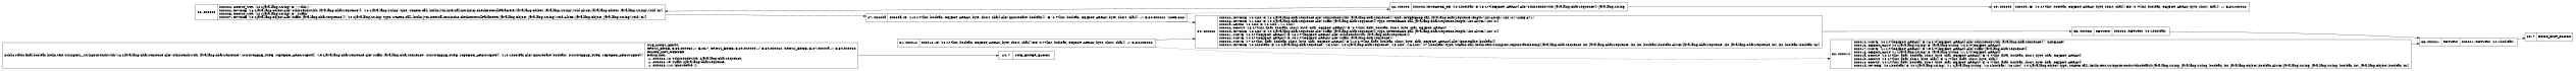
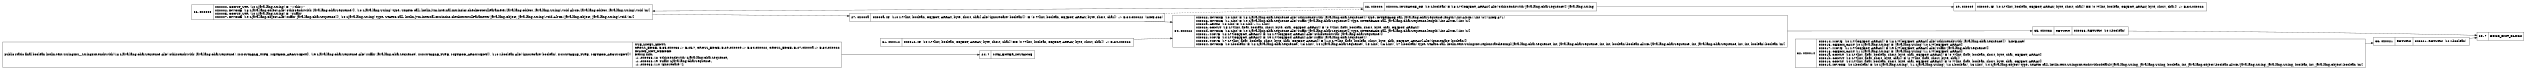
  digraph {
    rankdir=LR
    node [shape=record]
-   n1 [label="{24\:\ ?|MTH_ENTER_BLOCK\l}"]
+   n1 [label="{24\:\ ?|MTH_ENTER_INSTANCE\l}"]
    n2 [label="{26\:\ 0x0000|0x0000: CONST_STR  (r0 I:java.lang.String) =  \"\<this\>\" \l0x0002: INVOKE  (r8 I:java.lang.Object A[D('$this$endsWith' java.lang.CharSequence)]), (r0 I:java.lang.String) type: STATIC call: kotlin.jvm.internal.Intrinsics.checkNotNullParameter(java.lang.Object, java.lang.String):void A[MD:(java.lang.Object, java.lang.String):void (m)]\l0x0005: CONST_STR  (r0 I:java.lang.String) =  \"suffix\" \l0x0007: INVOKE  (r9 I:java.lang.Object A[D('suffix' java.lang.CharSequence)]), (r0 I:java.lang.String) type: STATIC call: kotlin.jvm.internal.Intrinsics.checkNotNullParameter(java.lang.Object, java.lang.String):void A[MD:(java.lang.Object, java.lang.String):void (m)]\l}"]
    n3 [label="{27\:\ 0x000a|0x000a: IF  (r10 I:??[int, boolean, OBJECT, ARRAY, byte, short, char] A[D('ignoreCase' boolean)]) != (0 ??[int, boolean, OBJECT, ARRAY, byte, short, char])  \-\> B:34:0x0022  (LINE:868)\l}"]
    n4 [label="{28\:\ 0x000c|0x000c: INSTANCE_OF  (r0 I:boolean) = (r8 I:??[OBJECT, ARRAY] A[D('$this$endsWith' java.lang.CharSequence)]) java.lang.String \l}"]
    n5 [label="{34\:\ 0x0022|0x0022: INVOKE  (r0 I:int) = (r8 I:java.lang.CharSequence A[D('$this$endsWith' java.lang.CharSequence)]) type: INTERFACE call: java.lang.CharSequence.length():int A[MD:():int (c)] (LINE:871)\l0x0026: INVOKE  (r1 I:int) = (r9 I:java.lang.CharSequence A[D('suffix' java.lang.CharSequence)]) type: INTERFACE call: java.lang.CharSequence.length():int A[MD:():int (c)]\l0x002a: ARITH  (r3 I:int) = (r0 I:int) \- (r1 I:int) \l0x002c: CONST  (r5 I:??[int, float, boolean, short, byte, char, OBJECT, ARRAY]) = (0 ??[int, float, boolean, short, byte, char, OBJECT, ARRAY]) \l0x002d: INVOKE  (r6 I:int) = (r9 I:java.lang.CharSequence A[D('suffix' java.lang.CharSequence)]) type: INTERFACE call: java.lang.CharSequence.length():int A[MD:():int (c)]\l0x0031: MOVE  (r2 I:??[OBJECT, ARRAY]) = (r8 I:??[OBJECT, ARRAY] A[D('$this$endsWith' java.lang.CharSequence)]) \l0x0032: MOVE  (r4 I:??[OBJECT, ARRAY]) = (r9 I:??[OBJECT, ARRAY] A[D('suffix' java.lang.CharSequence)]) \l0x0033: MOVE  (r7 I:??[int, float, boolean, short, byte, char, OBJECT, ARRAY]) = (r10 I:??[int, float, boolean, short, byte, char, OBJECT, ARRAY] A[D('ignoreCase' boolean)]) \l0x0034: INVOKE  (r0 I:boolean) = (r2 I:java.lang.CharSequence), (r3 I:int), (r4 I:java.lang.CharSequence), (r5 I:int), (r6 I:int), (r7 I:boolean) type: STATIC call: kotlin.text.StringsKt.regionMatchesImpl(java.lang.CharSequence, int, java.lang.CharSequence, int, int, boolean):boolean A[MD:(java.lang.CharSequence, int, java.lang.CharSequence, int, int, boolean):boolean (m)]\l}"]
    n6 [label="{29\:\ 0x000e|0x000e: IF  (r0 I:??[int, boolean, OBJECT, ARRAY, byte, short, char]) == (0 ??[int, boolean, OBJECT, ARRAY, byte, short, char])  \-\> B:34:0x0022 \l}"]
    n7 [label="{35\:\ 0x0038|RETURN\l|0x0038: RETURN  (r0 I:boolean) \l}"]
    n8 [label="{31\:\ 0x0012|0x0012: IF  (r0 I:??[int, boolean, OBJECT, ARRAY, byte, short, char]) == (0 ??[int, boolean, OBJECT, ARRAY, byte, short, char])  \-\> B:34:0x0022 \l}"]
    n9 [label="{32\:\ 0x0014|0x0014: MOVE  (r0 I:??[OBJECT, ARRAY]) = (r8 I:??[OBJECT, ARRAY] A[D('$this$endsWith' java.lang.CharSequence)])  (LINE:869)\l0x0015: CHECK_CAST (r0 I:java.lang.String) = (java.lang.String) (r0 I:??[OBJECT, ARRAY]) \l0x0017: MOVE  (r1 I:??[OBJECT, ARRAY]) = (r9 I:??[OBJECT, ARRAY] A[D('suffix' java.lang.CharSequence)]) \l0x0018: CHECK_CAST (r1 I:java.lang.String) = (java.lang.String) (r1 I:??[OBJECT, ARRAY]) \l0x001a: CONST  (r2 I:??[int, float, boolean, short, byte, char, OBJECT, ARRAY]) = (0 ??[int, float, boolean, short, byte, char, OBJECT, ARRAY]) \l0x001b: CONST  (r3 I:??[int, float, short, byte, char]) = (2 ??[int, float, short, byte, char]) \l0x001c: CONST  (r4 I:??[int, float, boolean, short, byte, char, OBJECT, ARRAY]) = (0 ??[int, float, boolean, short, byte, char, OBJECT, ARRAY]) \l0x001d: INVOKE  (r0 I:boolean) = (r0 I:java.lang.String), (r1 I:java.lang.String), (r2 I:boolean), (r3 I:int), (r4 I:java.lang.Object) type: STATIC call: kotlin.text.StringsKt.endsWith$default(java.lang.String, java.lang.String, boolean, int, java.lang.Object):boolean A[MD:(java.lang.String, java.lang.String, boolean, int, java.lang.Object):boolean (m)]\l}"]
    n10 [label="{33\:\ 0x0021|RETURN\l|0x0021: RETURN  (r2 I:boolean) \l}"]
    n11 [label="{25\:\ ?|EDGE_EXIT_BLOCK\l}"]
    n12 [label="{public static final boolean kotlin.text.StringsKt__StringsKt.endsWith((r8 I:java.lang.CharSequence A[D('$this$endsWith' java.lang.CharSequence), IMMUTABLE_TYPE, METHOD_ARGUMENT]), (r9 I:java.lang.CharSequence A[D('suffix' java.lang.CharSequence), IMMUTABLE_TYPE, METHOD_ARGUMENT]), (r10 I:boolean A[D('ignoreCase' boolean), IMMUTABLE_TYPE, METHOD_ARGUMENT]))  | USE_LINES_HINTS\lCROSS_EDGE: B:35:0x0038 \-\> B:25:?, CROSS_EDGE: B:29:0x000e \-\> B:34:0x0022, CROSS_EDGE: B:27:0x000a \-\> B:34:0x0022\lINLINE_NOT_NEEDED\lDebug Info:\l  \-1 \-0x0038: r8 '$this$endsWith' Ljava\/lang\/CharSequence;\l  \-1 \-0x0038: r9 'suffix' Ljava\/lang\/CharSequence;\l  \-1 \-0x0038: r10 'ignoreCase' Z\l}"]
    n2 -> n3
    n3 -> n4 [style=dashed]
    n3 -> n5
    n4 -> n2
    n4 -> n6
    n5 -> n7
-   n7 -> n10
+   n7 -> n11
    n8 -> n5
-   n8 -> n9 [style=dashed]
    n9 -> n10
    n10 -> n11
    n12 -> n1
  }
